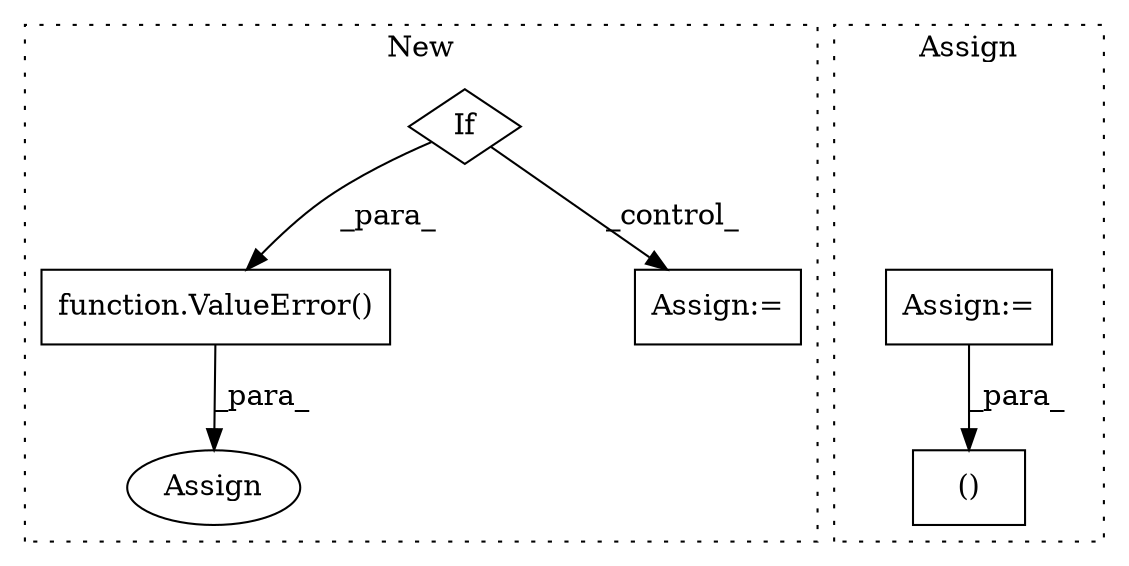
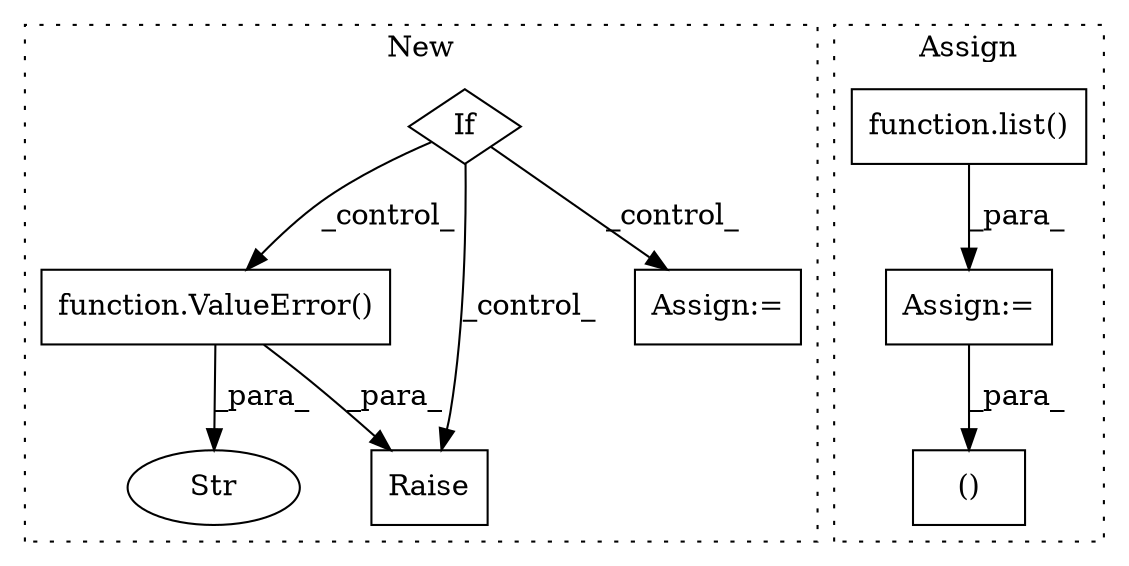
  digraph {
    node [a=75 l=6 shape=box]
    n1 [l="11,1" label="function.ValueError()" s="24010,24076"]
-   n3 [a=66 l=55 label=Assign s=24021 shape=ellipse]
+   n2 [a=91 label=Raise s=24004]
+   n3 [a=66 l=55 label=Str s=24021 shape=ellipse]
    n4 [a=96 l=0 label=If s=23917 shape=diamond]
    n5 [a=68 l=3 label="Assign:=" s=23957]
+   n6 [label="function.list()" s=21460]
    n7 [a=68 l=3 label="Assign:=" s=21457]
    n8 [a=54 l=13 label="()" s=21738]
    subgraph cluster_1 {
      label=New
      style=dotted
      n1
+     n2
      n3
      n4
      n5
    }
    subgraph cluster_2 {
      label=Assign
      style=dotted
+     n6
      n7
      n8
    }
+   n1 -> n2 [label=_para_]
    n1 -> n3 [label=_para_]
-   n4 -> n1 [label=_para_]
+   n4 -> n1 [label=_control_]
+   n4 -> n2 [label=_control_]
    n4 -> n5 [label=_control_]
+   n6 -> n7 [label=_para_]
    n7 -> n8 [label=_para_]
  }
